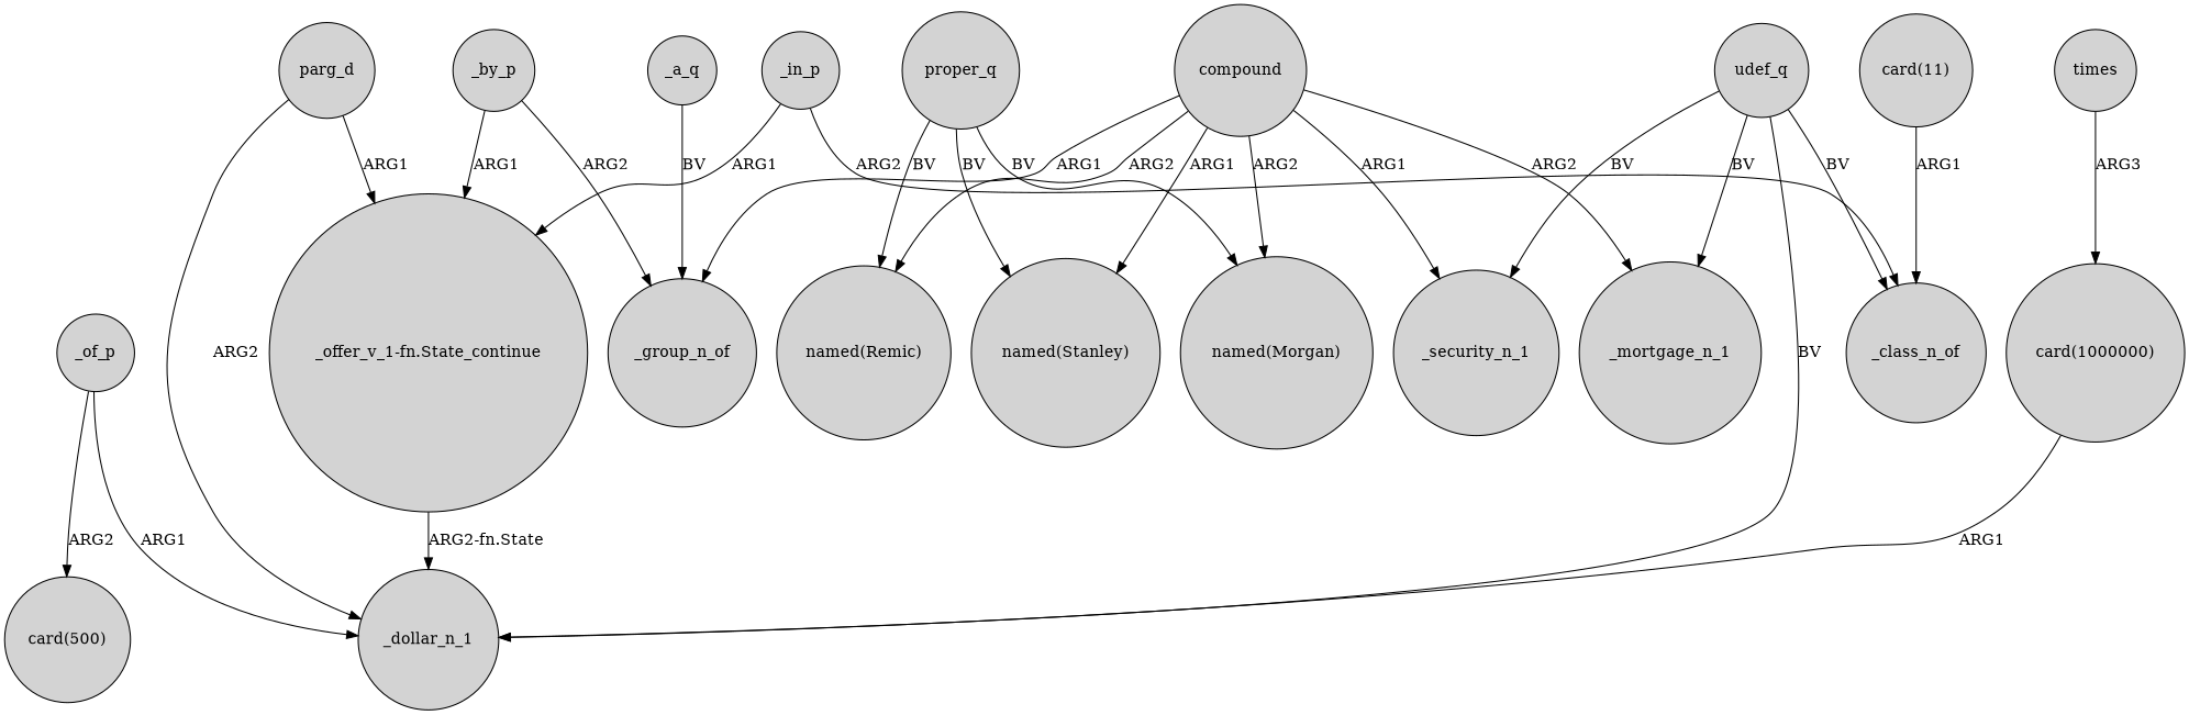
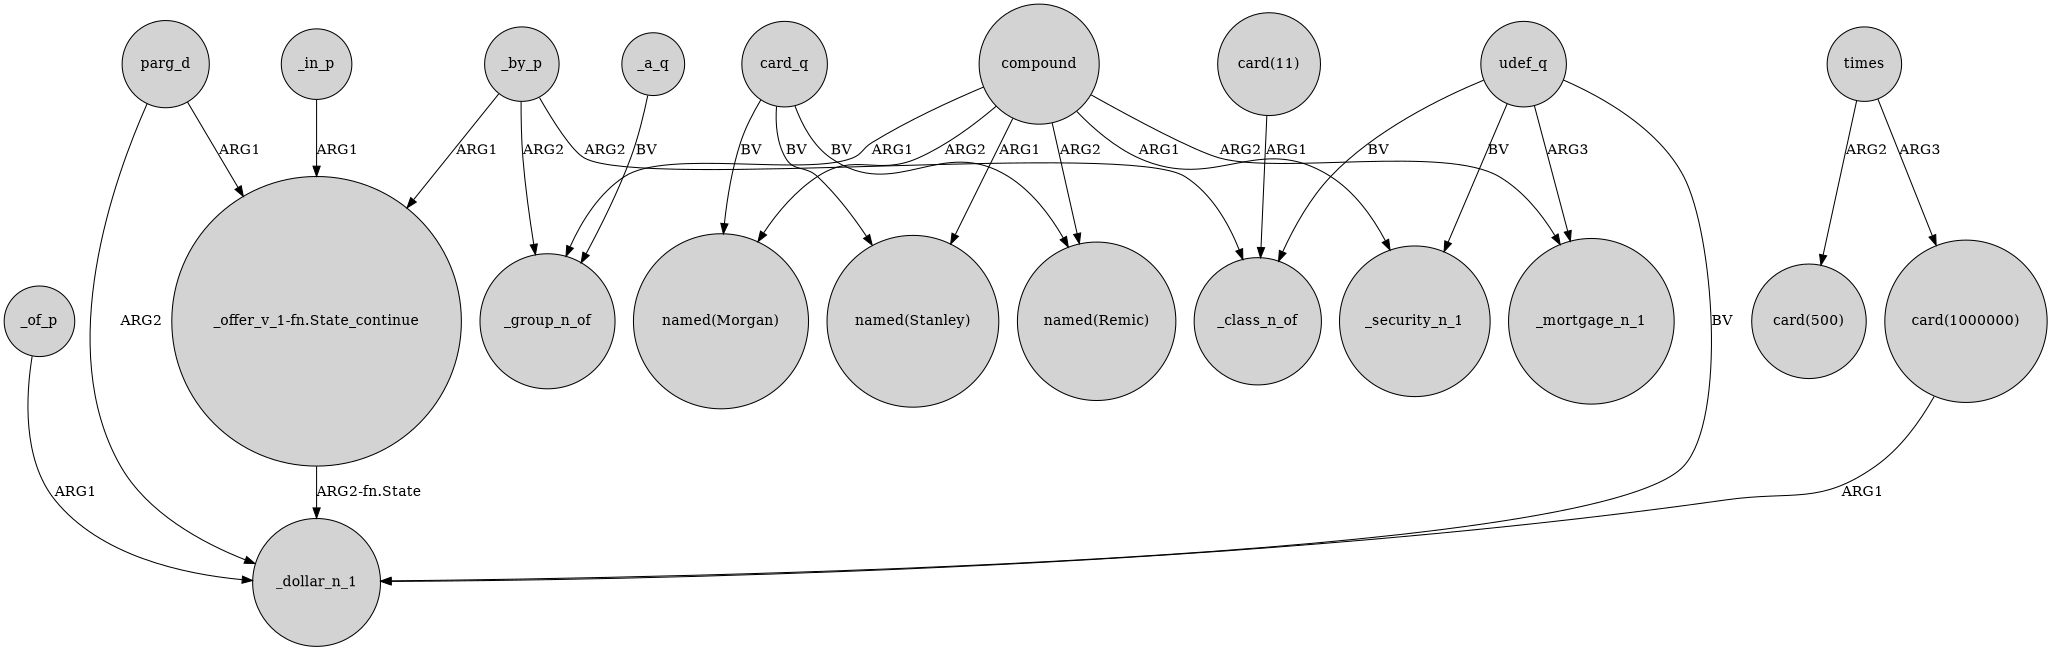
  digraph {
    node [shape=circle style=filled]
    _of_p
    _dollar_n_1
    parg_d
    "_offer_v_1-fn.State_continue"
    times
    "card(1000000)"
    "card(500)"
    _by_p
    _group_n_of
-   proper_q
+   proper_q [label=card_q]
    "named(Stanley)"
    "named(Remic)"
    "named(Morgan)"
    "card(11)"
    _class_n_of
    _in_p
    udef_q
    _security_n_1
    _mortgage_n_1
    _a_q
    compound
    _of_p -> _dollar_n_1 [label=ARG1]
    parg_d -> _dollar_n_1 [label=ARG2]
    parg_d -> "_offer_v_1-fn.State_continue" [label=ARG1]
    "_offer_v_1-fn.State_continue" -> _dollar_n_1 [label="ARG2-fn.State"]
    times -> "card(1000000)" [label=ARG3]
-   _of_p -> "card(500)" [label=ARG2]
+   times -> "card(500)" [label=ARG2]
    "card(1000000)" -> _dollar_n_1 [label=ARG1]
    _by_p -> "_offer_v_1-fn.State_continue" [label=ARG1]
    _by_p -> _group_n_of [label=ARG2]
    proper_q -> "named(Stanley)" [label=BV]
    proper_q -> "named(Remic)" [label=BV]
    proper_q -> "named(Morgan)" [label=BV]
    "card(11)" -> _class_n_of [label=ARG1]
    _in_p -> "_offer_v_1-fn.State_continue" [label=ARG1]
-   _in_p -> _class_n_of [label=ARG2]
+   _by_p -> _class_n_of [label=ARG2]
    udef_q -> _dollar_n_1 [label=BV]
    udef_q -> _class_n_of [label=BV]
    udef_q -> _security_n_1 [label=BV]
-   udef_q -> _mortgage_n_1 [label=BV]
+   udef_q -> _mortgage_n_1 [label=ARG3]
    _a_q -> _group_n_of [label=BV]
    compound -> _group_n_of [label=ARG1]
    compound -> "named(Stanley)" [label=ARG1]
    compound -> "named(Remic)" [label=ARG2]
    compound -> "named(Morgan)" [label=ARG2]
    compound -> _security_n_1 [label=ARG1]
    compound -> _mortgage_n_1 [label=ARG2]
  }
